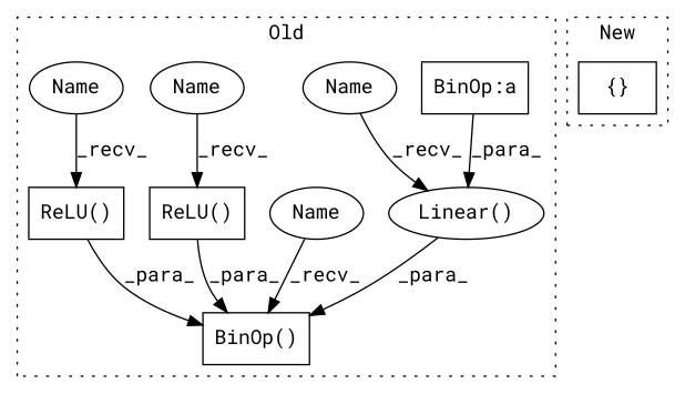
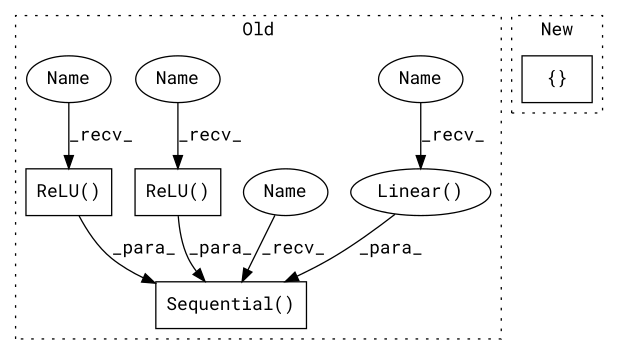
  digraph {
    fontname="Roboto Mono"
    node [a=75 fontname="Roboto Mono" l=2 s=3770 shape=box]
    edge [fontname="Roboto Mono"]
    n1 [l=9 label="ReLU()"]
-   n2 [l="27,10" label="BinOp()" s="3629,3822"]
+   n2 [l="27,10" label="Sequential()" s="3629,3822"]
    n3 [l=9 label="ReLU()" s=3702]
    n4 [l="10,1" label="Linear()" s="3656,3687" shape=ellipse]
-   n5 [a=82 l=3 label="BinOp:a" s=3679]
    n6 [a=87 label=Name s=3656 shape=ellipse]
    n7 [a=87 label=Name s=3629 shape=ellipse]
    n8 [a=87 label=Name shape=ellipse]
    n9 [a=87 label=Name s=3702 shape=ellipse]
    n10 [a=59 l="1,0" label="{}" s="4119,4159"]
    subgraph cluster_1 {
      label=Old
      style=dotted
      n1
      n2
      n3
      n4
-     n5
      n6
      n7
      n8
      n9
    }
    subgraph cluster_2 {
      label=New
      style=dotted
      n10
    }
    n1 -> n2 [label=_para_]
    n3 -> n2 [label=_para_]
    n4 -> n2 [label=_para_]
-   n5 -> n4 [label=_para_]
    n6 -> n4 [label=_recv_]
    n7 -> n2 [label=_recv_]
    n8 -> n1 [label=_recv_]
    n9 -> n3 [label=_recv_]
  }
